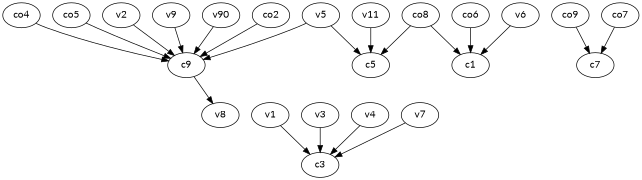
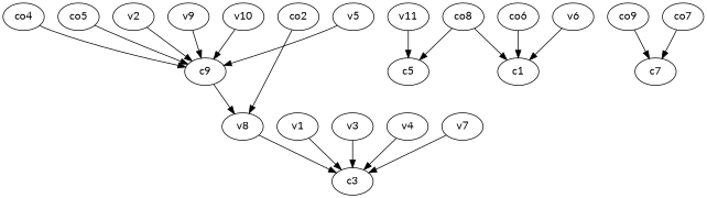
  strict digraph {
    fontname=Lato
    node [fontname=Lato]
    edge [fontname=Lato weight=1]
    n1 [label=c9]
    v8
    c3
    v1
    v2
    v3
    v4
    v5
    c5
    v6
    c1
    v7
    v9
-   v10 [label=v90]
+   v10
    v11
    co2
    n17 [label=co9]
    n18 [label=c7]
    co4
    co5
    co6
    co7
    co8
    n1 -> v8
+   v8 -> c3
    v1 -> c3
    v2 -> n1
    v3 -> c3
    v4 -> c3
    v5 -> n1
-   v5 -> c5
    v6 -> c1
    v7 -> c3
    v9 -> n1
    v10 -> n1
    v11 -> c5
-   co2 -> n1
+   co2 -> v8
    n17 -> n18
    co4 -> n1
    co5 -> n1
    co6 -> c1
    co7 -> n18
    co8 -> c5
    co8 -> c1
  }
